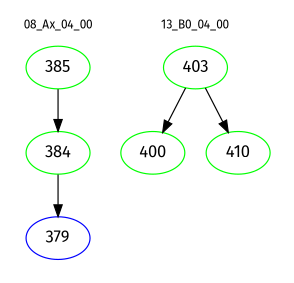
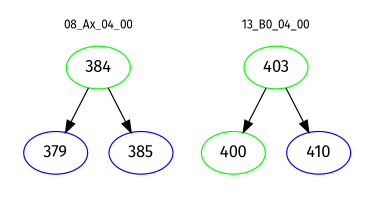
  digraph {
    fontname="Fira Sans"
    node [color=green fontname="Fira Sans"]
    edge [color=black fontname="Fira Sans"]
    n1 [label=384]
    n2 [color=blue label=379]
-   n3 [label=385]
+   n3 [color=blue label=385]
    n4 [label=403]
    n5 [label=400]
-   n6 [label=410]
+   n6 [color=blue label=410]
    subgraph cluster_1 {
      color=white
      fontsize=10
      label="08_Ax_04_00"
      n1
      n2
      n3
    }
    subgraph cluster_2 {
      color=white
      fontsize=10
      label="13_B0_04_00"
      n4
      n5
      n6
    }
    n1 -> n2
-   n3 -> n1
+   n1 -> n3
    n4 -> n5
    n4 -> n6
  }
